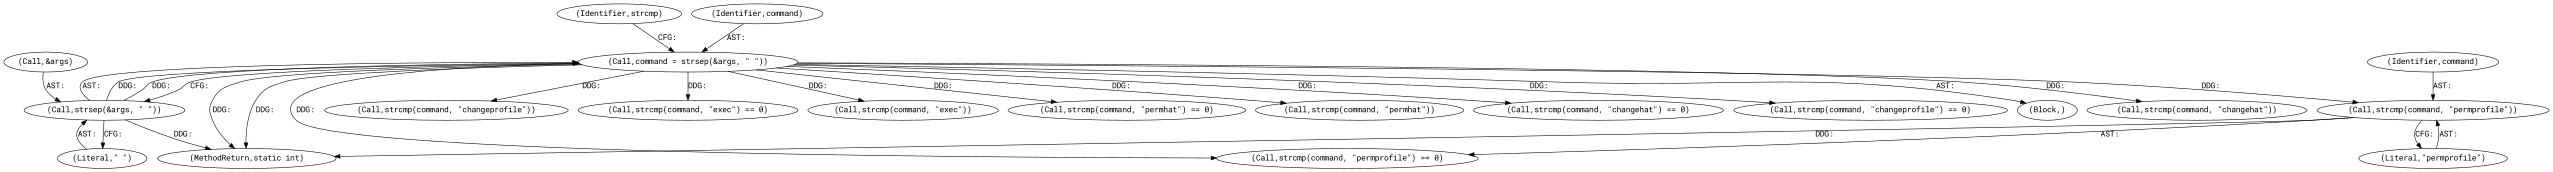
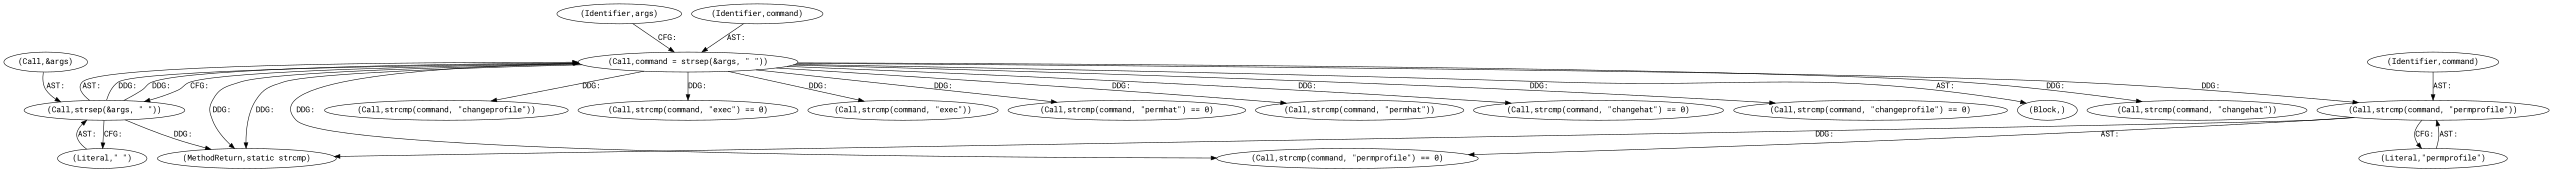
  digraph {
    fontname="Roboto Mono"
    node [fontname="Roboto Mono"]
    edge [fontname="Roboto Mono"]
    n1 [label="(Call,strcmp(command, \"permprofile\"))"]
    n2 [label="(Call,strcmp(command, \"permprofile\") == 0)"]
-   n3 [label="(MethodReturn,static int)"]
+   n3 [label="(MethodReturn,static strcmp)"]
    n4 [label="(Literal,\"permprofile\")"]
    n5 [label="(Call,command = strsep(&args, \" \"))"]
    n6 [label="(Call,strsep(&args, \" \"))"]
    n7 [label="(Call,strcmp(command, \"changeprofile\"))"]
    n8 [label="(Call,strcmp(command, \"exec\") == 0)"]
    n9 [label="(Call,strcmp(command, \"exec\"))"]
    n10 [label="(Call,strcmp(command, \"permhat\") == 0)"]
    n11 [label="(Call,strcmp(command, \"permhat\"))"]
    n12 [label="(Call,strcmp(command, \"changehat\") == 0)"]
    n13 [label="(Call,strcmp(command, \"changeprofile\") == 0)"]
    n14 [label="(Block,)"]
    n15 [label="(Call,strcmp(command, \"changehat\"))"]
    n16 [label="(Literal,\" \")"]
-   n17 [label="(Identifier,strcmp)"]
+   n17 [label="(Identifier,args)"]
    n18 [label="(Identifier,command)"]
    n19 [label="(Call,&args)"]
    n20 [label="(Identifier,command)"]
    n1 -> n2 [label="AST: "]
    n1 -> n3 [label="DDG: "]
    n1 -> n4 [label="CFG: "]
    n4 -> n1 [label="AST: "]
    n5 -> n1 [label="DDG: "]
    n5 -> n2 [label="DDG: "]
    n5 -> n3 [label="DDG: "]
    n5 -> n3 [label="DDG: "]
    n5 -> n6 [label="CFG: "]
    n5 -> n7 [label="DDG: "]
    n5 -> n8 [label="DDG: "]
    n5 -> n9 [label="DDG: "]
    n5 -> n10 [label="DDG: "]
    n5 -> n11 [label="DDG: "]
    n5 -> n12 [label="DDG: "]
    n5 -> n13 [label="DDG: "]
    n5 -> n14 [label="AST: "]
    n5 -> n15 [label="DDG: "]
    n6 -> n3 [label="DDG: "]
    n6 -> n5 [label="AST: "]
    n6 -> n5 [label="DDG: "]
    n6 -> n5 [label="DDG: "]
    n6 -> n16 [label="CFG: "]
    n16 -> n6 [label="AST: "]
    n17 -> n5 [label="CFG: "]
    n18 -> n1 [label="AST: "]
    n19 -> n6 [label="AST: "]
    n20 -> n5 [label="AST: "]
  }
